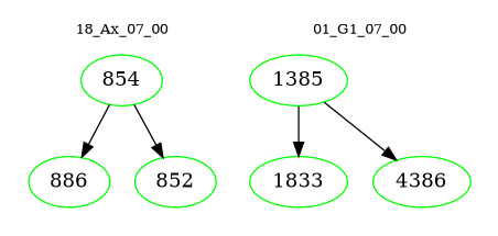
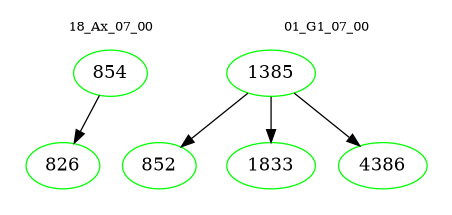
  digraph {
    node [color=green]
    edge [color=black]
    n1 [label=854]
    n2 [label=852]
-   n3 [label=886]
+   n3 [label=826]
    n4 [label=1385]
    n5 [label=1833]
    n6 [label=4386]
    subgraph cluster_1 {
      color=white
      fontsize=10
      label="18_Ax_07_00"
      n1
      n2
      n3
    }
    subgraph cluster_2 {
      color=white
      fontsize=10
      label="01_G1_07_00"
      n4
      n5
      n6
    }
-   n1 -> n2
+   n4 -> n2
    n1 -> n3
    n4 -> n5
    n4 -> n6
  }
